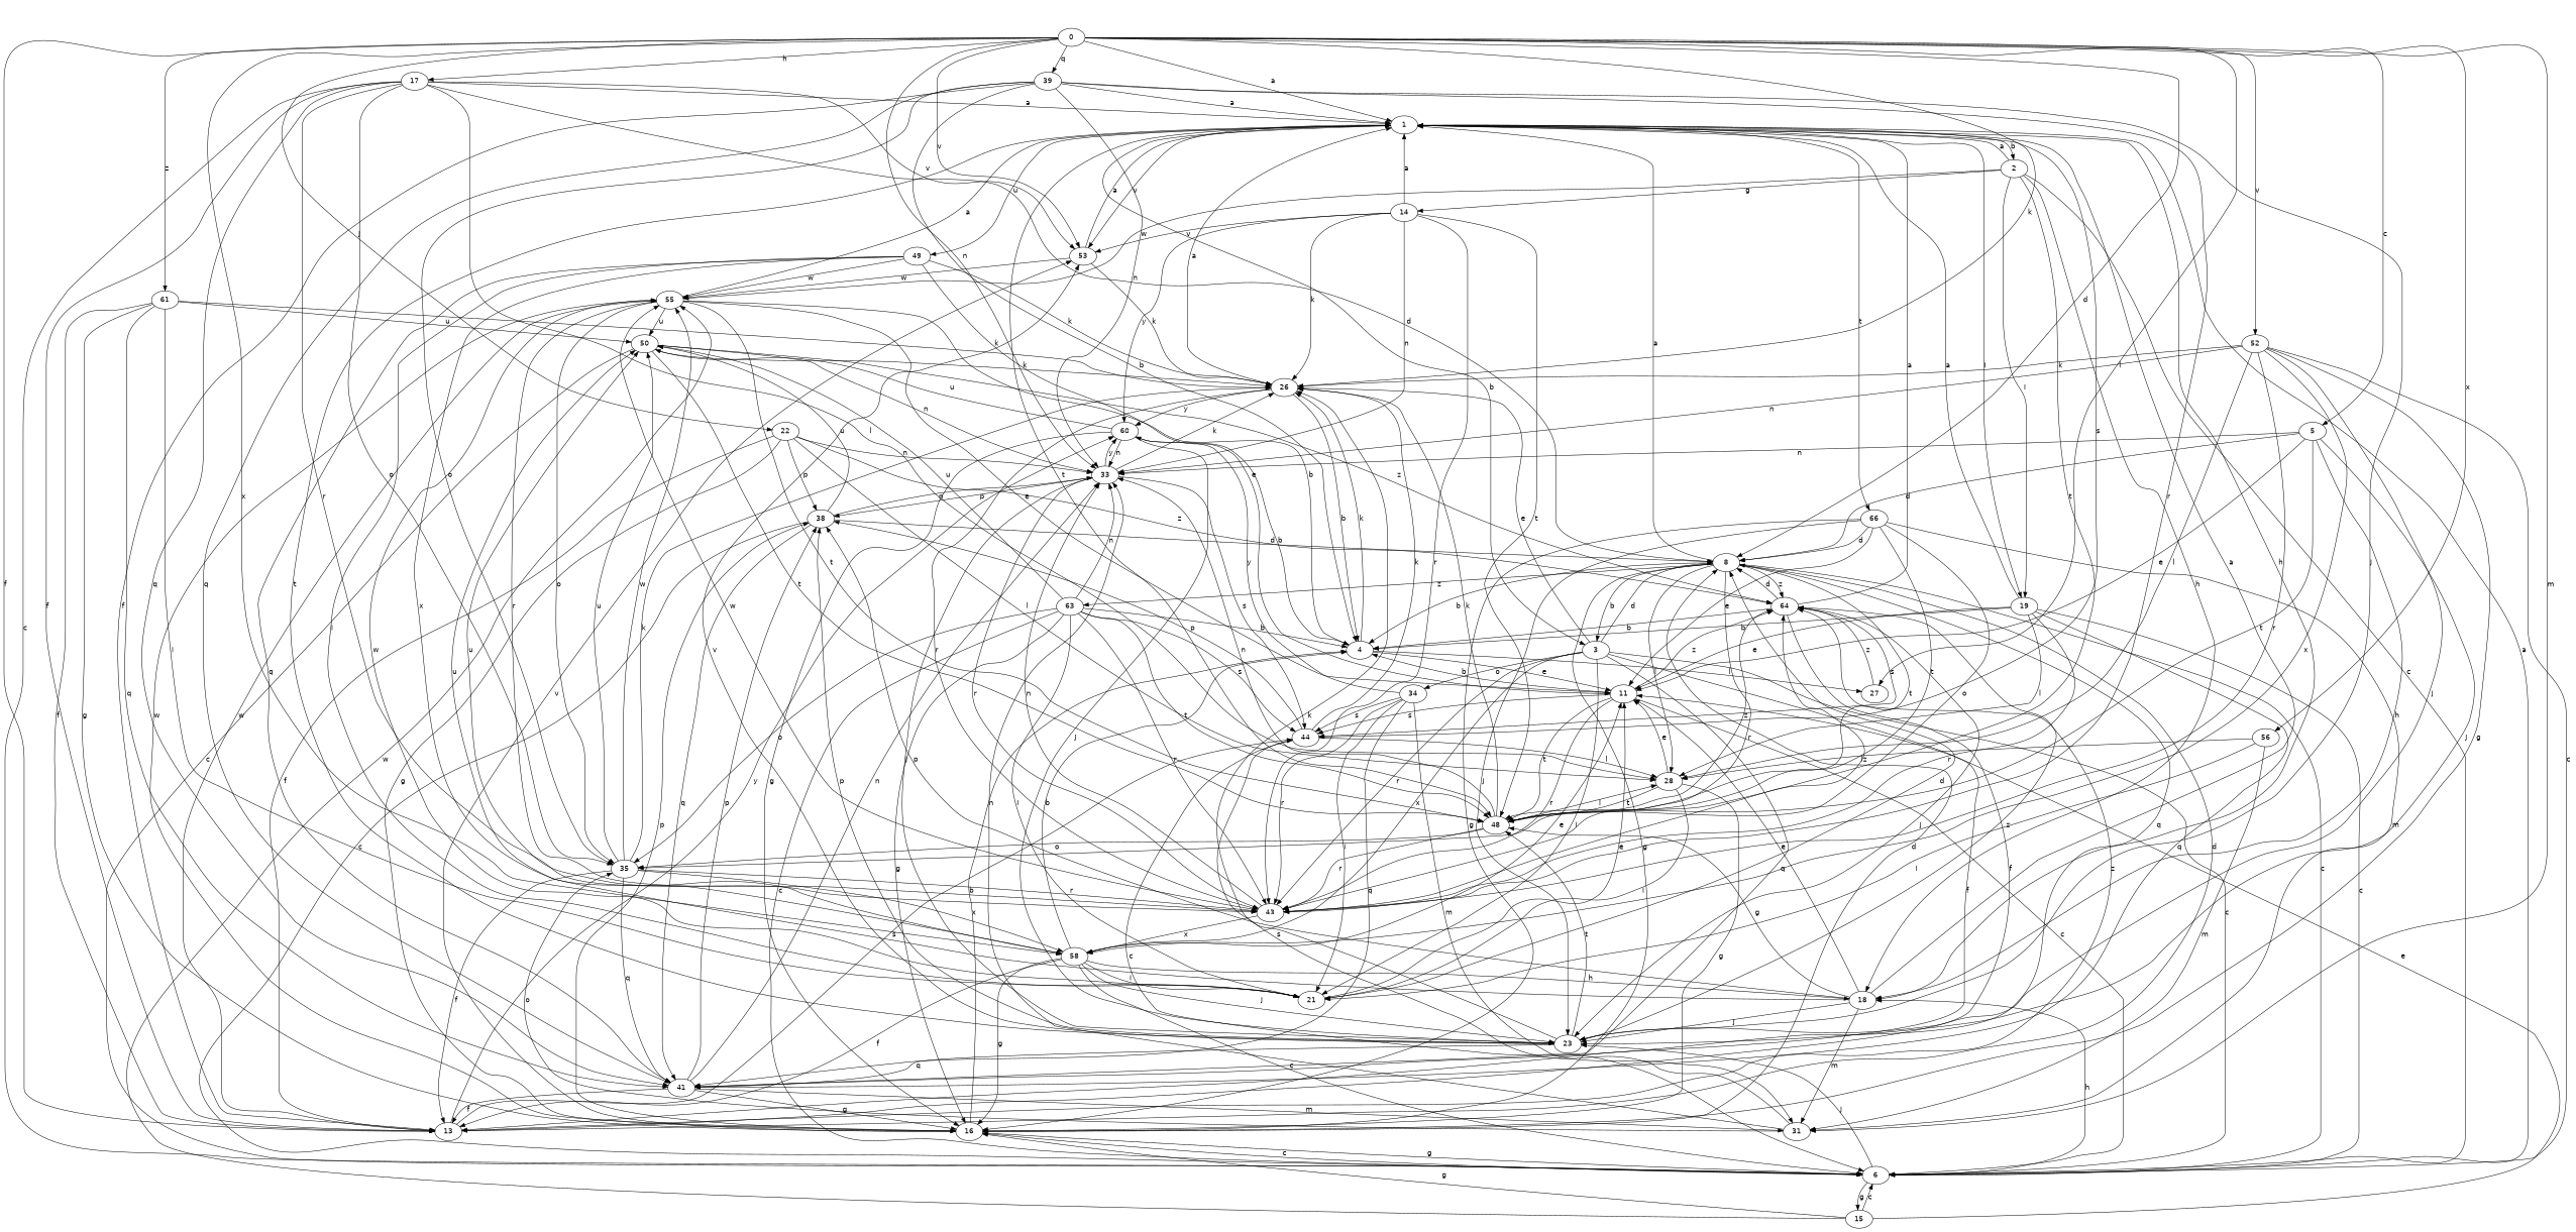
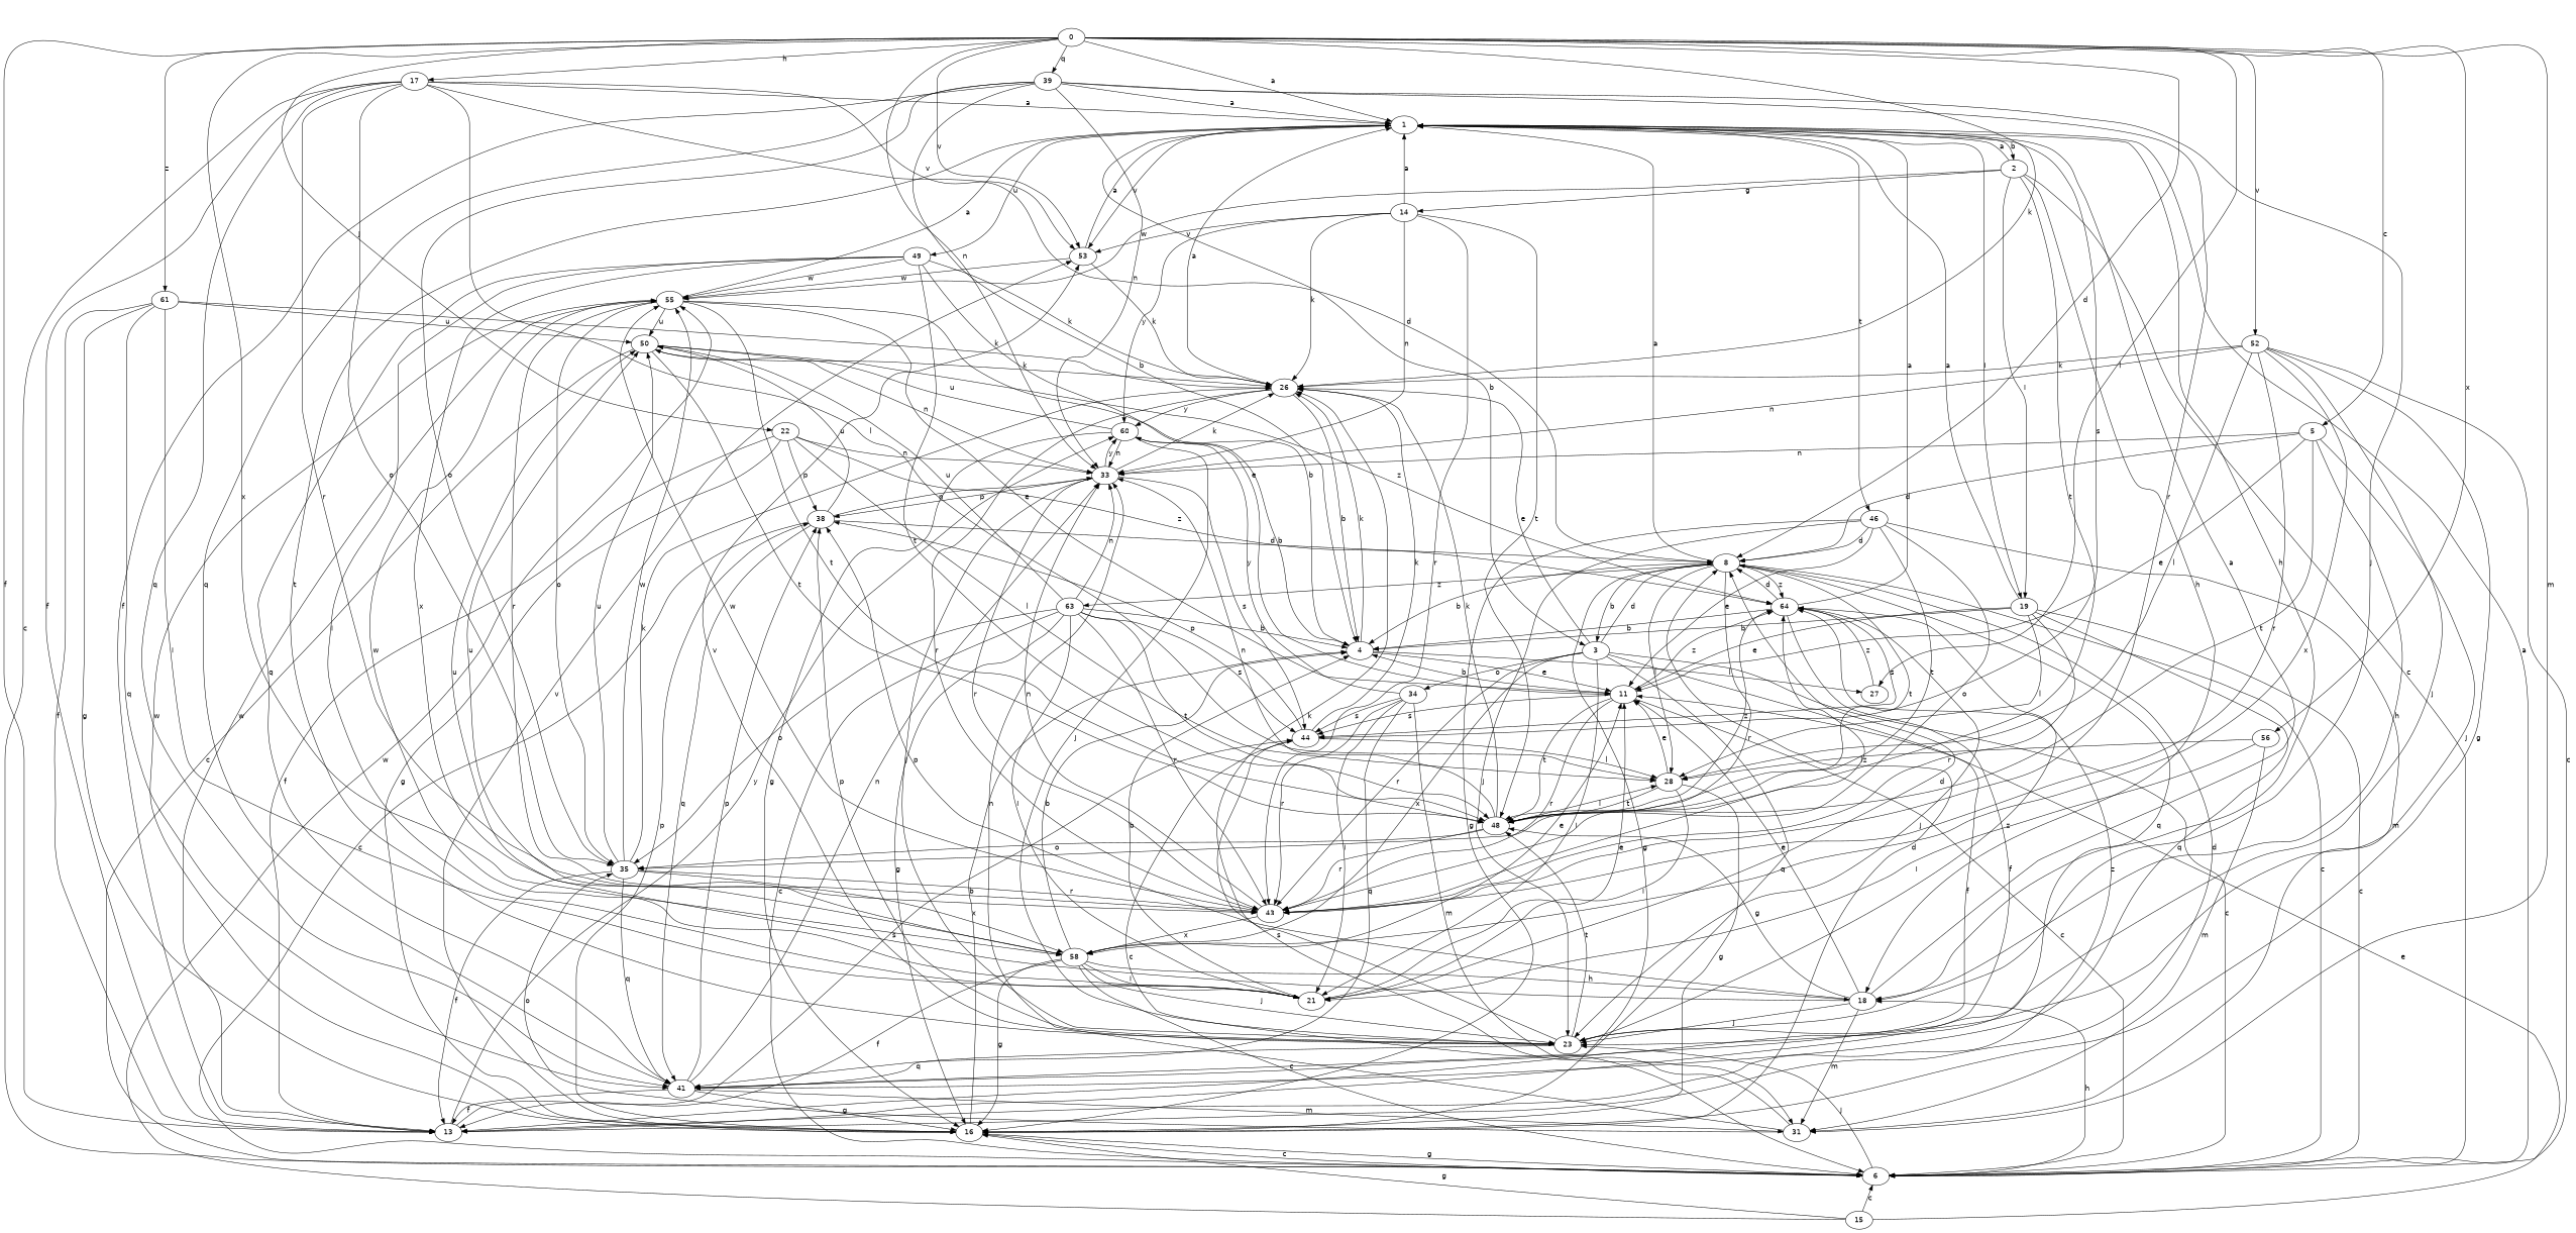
  strict digraph {
    fontname="DejaVu Sans"
    node [fontname="DejaVu Sans"]
    edge [fontname="DejaVu Sans"]
    0
    1
    5
    8
    13
    17
    22
    26
    27
    31
    33
    39
    52
    53
    56
    58
    61
    2
    3
    18
    19
    44
-   46 [label=66]
+   46
    49
    48
    11
    23
    6
    41
    43
    4
    16
    28
    63
    64
    55
    60
    35
    38
    21
    50
    14
    34
    15
    0 -> 1 [label=a]
    0 -> 5 [label=c]
    0 -> 8 [label=d]
    0 -> 13 [label=f]
    0 -> 17 [label=h]
    0 -> 22 [label=j]
    0 -> 26 [label=k]
    0 -> 27 [label=l]
    0 -> 31 [label=m]
    0 -> 33 [label=n]
    0 -> 39 [label=q]
    0 -> 52 [label=v]
    0 -> 53 [label=v]
    0 -> 56 [label=x]
    0 -> 58 [label=x]
    0 -> 61 [label=z]
    1 -> 53 [label=v]
    1 -> 2 [label=b]
    1 -> 3 [label=b]
    1 -> 18 [label=h]
    1 -> 19 [label=i]
    1 -> 44 [label=s]
    1 -> 46 [label=t]
    1 -> 49 [label=u]
    5 -> 8 [label=d]
    5 -> 33 [label=n]
    5 -> 18 [label=h]
    5 -> 48 [label=t]
    5 -> 11 [label=e]
    5 -> 23 [label=j]
    8 -> 1 [label=a]
    8 -> 3 [label=b]
    8 -> 48 [label=t]
    8 -> 6 [label=c]
    8 -> 41 [label=q]
    8 -> 43 [label=r]
    8 -> 4 [label=b]
    8 -> 16 [label=g]
    8 -> 28 [label=l]
    8 -> 63 [label=z]
    8 -> 64 [label=z]
    13 -> 8 [label=d]
    13 -> 44 [label=s]
    13 -> 64 [label=z]
    13 -> 55 [label=w]
    13 -> 60 [label=y]
    17 -> 1 [label=a]
    17 -> 8 [label=d]
    17 -> 13 [label=f]
    17 -> 53 [label=v]
    17 -> 6 [label=c]
    17 -> 41 [label=q]
    17 -> 43 [label=r]
    17 -> 28 [label=l]
    17 -> 35 [label=o]
    22 -> 13 [label=f]
    22 -> 33 [label=n]
    22 -> 16 [label=g]
    22 -> 28 [label=l]
    22 -> 64 [label=z]
    22 -> 38 [label=p]
    26 -> 1 [label=a]
    26 -> 43 [label=r]
    26 -> 4 [label=b]
    26 -> 60 [label=y]
    27 -> 64 [label=z]
    31 -> 33 [label=n]
    31 -> 44 [label=s]
    31 -> 35 [label=o]
    33 -> 26 [label=k]
    33 -> 44 [label=s]
    33 -> 23 [label=j]
    33 -> 43 [label=r]
    33 -> 60 [label=y]
    33 -> 38 [label=p]
    39 -> 1 [label=a]
    39 -> 13 [label=f]
    39 -> 33 [label=n]
    39 -> 23 [label=j]
    39 -> 41 [label=q]
    39 -> 43 [label=r]
    39 -> 4 [label=b]
    39 -> 35 [label=o]
    52 -> 26 [label=k]
    52 -> 33 [label=n]
    52 -> 58 [label=x]
    52 -> 23 [label=j]
    52 -> 6 [label=c]
    52 -> 43 [label=r]
    52 -> 16 [label=g]
    52 -> 28 [label=l]
    53 -> 1 [label=a]
    53 -> 26 [label=k]
    53 -> 55 [label=w]
    56 -> 31 [label=m]
    56 -> 28 [label=l]
    56 -> 21 [label=i]
    58 -> 13 [label=f]
    58 -> 18 [label=h]
    58 -> 11 [label=e]
    58 -> 23 [label=j]
    58 -> 6 [label=c]
    58 -> 4 [label=b]
    58 -> 16 [label=g]
    58 -> 21 [label=i]
    58 -> 50 [label=u]
    61 -> 13 [label=f]
    61 -> 26 [label=k]
    61 -> 41 [label=q]
    61 -> 16 [label=g]
    61 -> 21 [label=i]
    61 -> 50 [label=u]
    2 -> 1 [label=a]
    2 -> 18 [label=h]
    2 -> 19 [label=i]
    2 -> 48 [label=t]
    2 -> 6 [label=c]
    2 -> 55 [label=w]
    2 -> 14 [label=g]
    3 -> 8 [label=d]
    3 -> 13 [label=f]
    3 -> 26 [label=e]
    3 -> 58 [label=x]
    3 -> 6 [label=c]
    3 -> 41 [label=q]
    3 -> 43 [label=r]
    3 -> 21 [label=i]
    3 -> 34 [label=o]
    18 -> 1 [label=a]
    18 -> 31 [label=m]
    18 -> 48 [label=g]
    18 -> 11 [label=e]
    18 -> 23 [label=j]
    18 -> 38 [label=p]
    18 -> 50 [label=u]
    19 -> 1 [label=a]
    19 -> 11 [label=e]
    19 -> 6 [label=c]
    19 -> 41 [label=q]
    19 -> 43 [label=r]
    19 -> 4 [label=b]
    19 -> 28 [label=l]
    44 -> 26 [label=k]
    44 -> 6 [label=c]
    44 -> 28 [label=l]
    44 -> 38 [label=p]
    46 -> 8 [label=d]
    46 -> 31 [label=m]
    46 -> 48 [label=t]
    46 -> 11 [label=e]
    46 -> 23 [label=j]
    46 -> 16 [label=g]
    46 -> 35 [label=o]
    49 -> 26 [label=k]
    49 -> 58 [label=x]
-   1 -> 48 [label=t]
+   49 -> 48 [label=t]
    49 -> 11 [label=e]
    49 -> 41 [label=q]
    49 -> 55 [label=w]
    49 -> 21 [label=i]
    48 -> 26 [label=k]
    48 -> 33 [label=n]
    48 -> 43 [label=r]
    48 -> 28 [label=l]
    48 -> 64 [label=z]
    48 -> 35 [label=o]
    11 -> 44 [label=s]
    11 -> 48 [label=t]
    11 -> 6 [label=c]
    11 -> 43 [label=r]
    11 -> 4 [label=b]
    11 -> 64 [label=z]
    23 -> 1 [label=t]
    23 -> 26 [label=k]
    23 -> 53 [label=v]
    23 -> 48 [label=t]
    23 -> 41 [label=q]
    23 -> 64 [label=z]
    23 -> 38 [label=p]
    6 -> 1 [label=a]
    6 -> 18 [label=h]
    6 -> 23 [label=j]
    6 -> 16 [label=g]
-   6 -> 15 [label=g]
    41 -> 13 [label=f]
    41 -> 31 [label=m]
    41 -> 33 [label=n]
    41 -> 16 [label=g]
    41 -> 38 [label=p]
    43 -> 33 [label=n]
    43 -> 58 [label=x]
    43 -> 64 [label=z]
    43 -> 55 [label=w]
    4 -> 26 [label=k]
    4 -> 27 [label=l]
    4 -> 11 [label=e]
    16 -> 8 [label=d]
    16 -> 53 [label=v]
    16 -> 6 [label=c]
    16 -> 4 [label=b]
    16 -> 55 [label=w]
    16 -> 38 [label=p]
    28 -> 48 [label=t]
    28 -> 11 [label=e]
    28 -> 16 [label=g]
    28 -> 21 [label=i]
    63 -> 33 [label=n]
    63 -> 44 [label=s]
    63 -> 48 [label=t]
    63 -> 6 [label=c]
    63 -> 43 [label=r]
    63 -> 4 [label=b]
    63 -> 16 [label=g]
    63 -> 35 [label=o]
    63 -> 21 [label=i]
    63 -> 50 [label=u]
    64 -> 1 [label=a]
    64 -> 8 [label=d]
    64 -> 13 [label=f]
    64 -> 44 [label=s]
    64 -> 23 [label=j]
    64 -> 4 [label=b]
    55 -> 1 [label=a]
    55 -> 48 [label=t]
    55 -> 11 [label=e]
    55 -> 43 [label=r]
    55 -> 4 [label=b]
    55 -> 35 [label=o]
    55 -> 50 [label=u]
    60 -> 33 [label=n]
    60 -> 23 [label=j]
    60 -> 4 [label=b]
    60 -> 16 [label=g]
    60 -> 50 [label=u]
    35 -> 13 [label=f]
    35 -> 26 [label=k]
    35 -> 58 [label=x]
    35 -> 41 [label=q]
    35 -> 43 [label=r]
    35 -> 55 [label=w]
    35 -> 50 [label=u]
    38 -> 8 [label=d]
    38 -> 33 [label=n]
    38 -> 6 [label=c]
    38 -> 41 [label=q]
    38 -> 50 [label=u]
    21 -> 8 [label=d]
    21 -> 11 [label=e]
+   21 -> 4 [label=b]
    21 -> 55 [label=w]
    50 -> 26 [label=k]
    50 -> 33 [label=n]
    50 -> 48 [label=t]
    50 -> 6 [label=c]
    50 -> 64 [label=z]
    14 -> 1 [label=a]
    14 -> 26 [label=k]
    14 -> 33 [label=n]
    14 -> 53 [label=v]
    14 -> 48 [label=t]
    14 -> 43 [label=r]
    14 -> 60 [label=y]
    34 -> 31 [label=m]
    34 -> 44 [label=s]
    34 -> 41 [label=q]
    34 -> 43 [label=r]
    34 -> 60 [label=y]
    34 -> 21 [label=i]
    15 -> 11 [label=e]
    15 -> 6 [label=c]
    15 -> 16 [label=g]
    15 -> 55 [label=w]
  }
